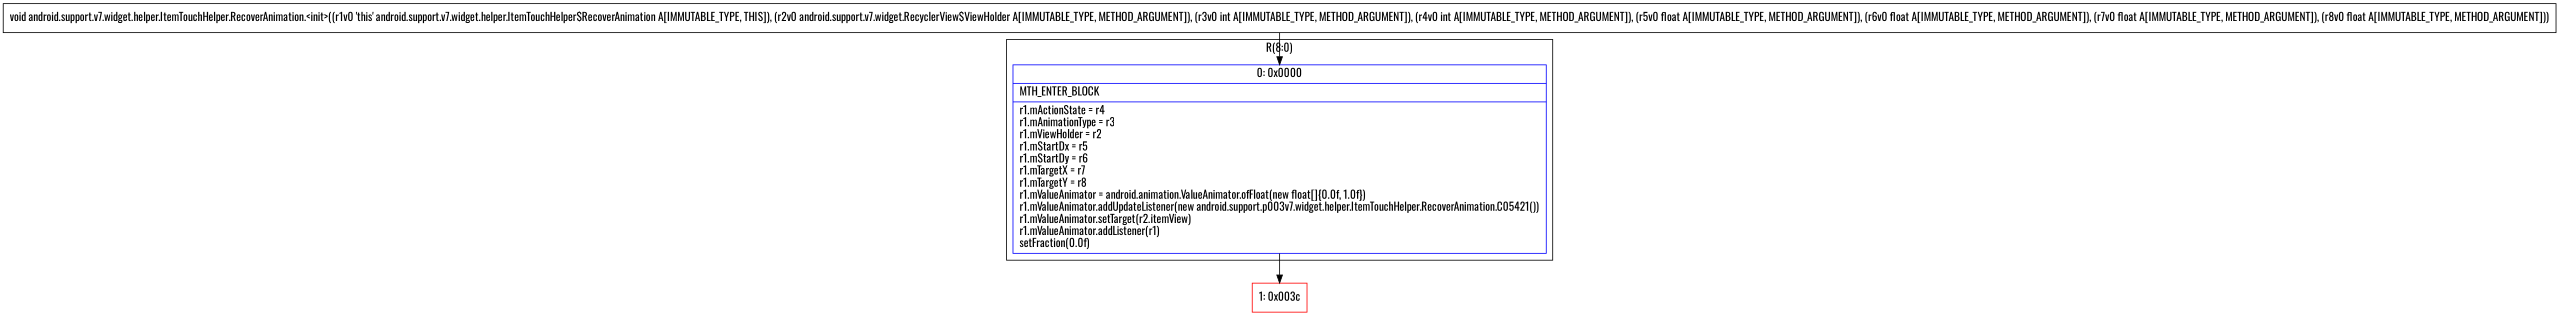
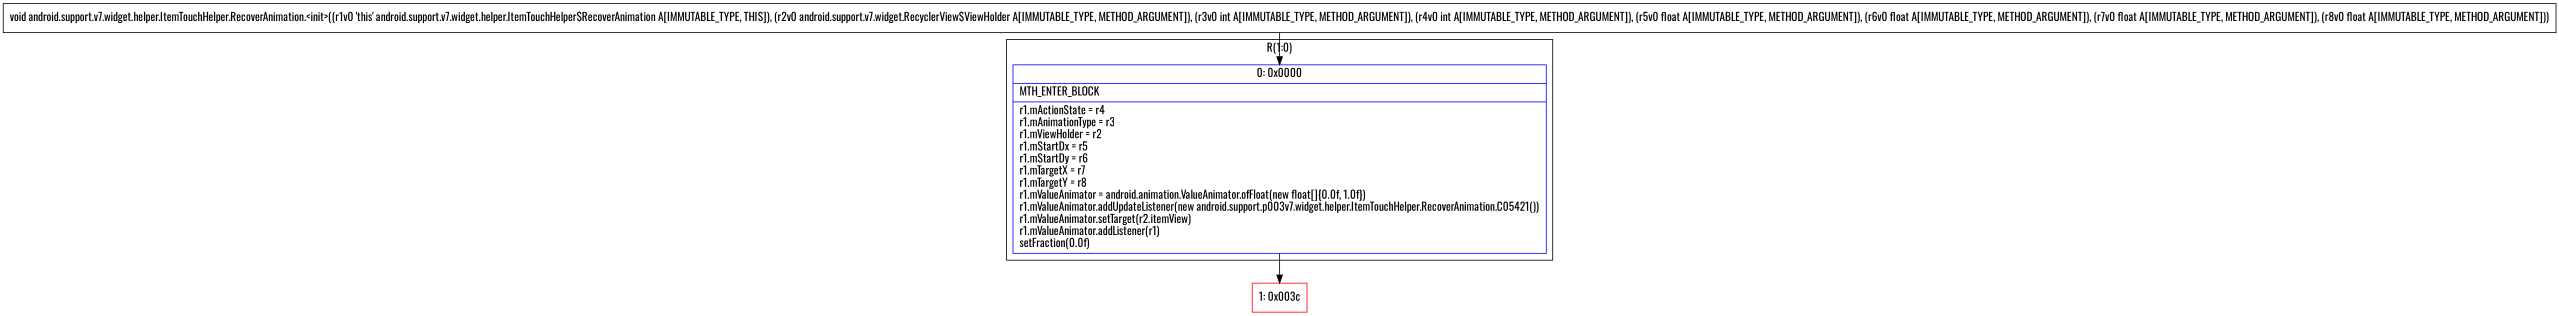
  digraph {
    fontname=Oswald
    node [shape=record fontname=Oswald]
    edge [fontname=Oswald]
    n1 [color=blue label="{0\:\ 0x0000|MTH_ENTER_BLOCK\l|r1.mActionState = r4\lr1.mAnimationType = r3\lr1.mViewHolder = r2\lr1.mStartDx = r5\lr1.mStartDy = r6\lr1.mTargetX = r7\lr1.mTargetY = r8\lr1.mValueAnimator = android.animation.ValueAnimator.ofFloat(new float[]\{0.0f, 1.0f\})\lr1.mValueAnimator.addUpdateListener(new android.support.p003v7.widget.helper.ItemTouchHelper.RecoverAnimation.C05421())\lr1.mValueAnimator.setTarget(r2.itemView)\lr1.mValueAnimator.addListener(r1)\lsetFraction(0.0f)\l}"]
    n2 [color=red label="{1\:\ 0x003c}"]
    n3 [label="{void android.support.v7.widget.helper.ItemTouchHelper.RecoverAnimation.\<init\>((r1v0 'this' android.support.v7.widget.helper.ItemTouchHelper$RecoverAnimation A[IMMUTABLE_TYPE, THIS]), (r2v0 android.support.v7.widget.RecyclerView$ViewHolder A[IMMUTABLE_TYPE, METHOD_ARGUMENT]), (r3v0 int A[IMMUTABLE_TYPE, METHOD_ARGUMENT]), (r4v0 int A[IMMUTABLE_TYPE, METHOD_ARGUMENT]), (r5v0 float A[IMMUTABLE_TYPE, METHOD_ARGUMENT]), (r6v0 float A[IMMUTABLE_TYPE, METHOD_ARGUMENT]), (r7v0 float A[IMMUTABLE_TYPE, METHOD_ARGUMENT]), (r8v0 float A[IMMUTABLE_TYPE, METHOD_ARGUMENT])) }"]
    subgraph cluster_1 {
-     label="R(8:0)"
+     label="R(1:0)"
      n1
    }
    n1 -> n2
    n3 -> n1
  }
